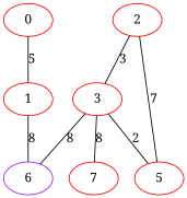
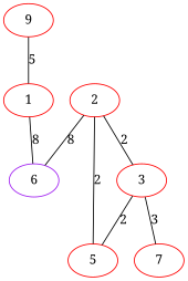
  graph {
    fontname="Noto Serif"
    node [color=red fontname="Noto Serif" weight=1]
    edge [fontname="Noto Serif"]
-   0
+   0 [label=9]
    1
    6 [color=purple weight=4]
    2
    3
    5
    n7 [label=7]
    0 -- 1 [label=5]
    1 -- 6 [label=8]
-   3 -- 6 [label=8]
-   2 -- 3 [label=3]
-   2 -- 5 [label=7]
+   2 -- 6 [label=8]
+   2 -- 3 [label=2]
+   2 -- 5 [label=2]
    3 -- 5 [label=2]
-   3 -- n7 [label=8]
+   3 -- n7 [label=3]
  }
